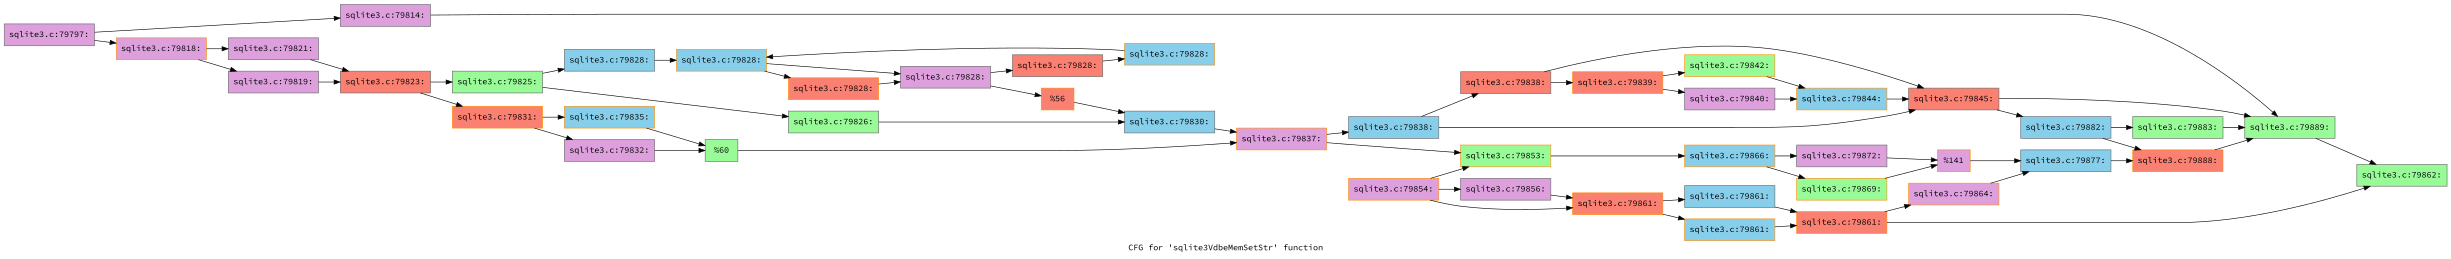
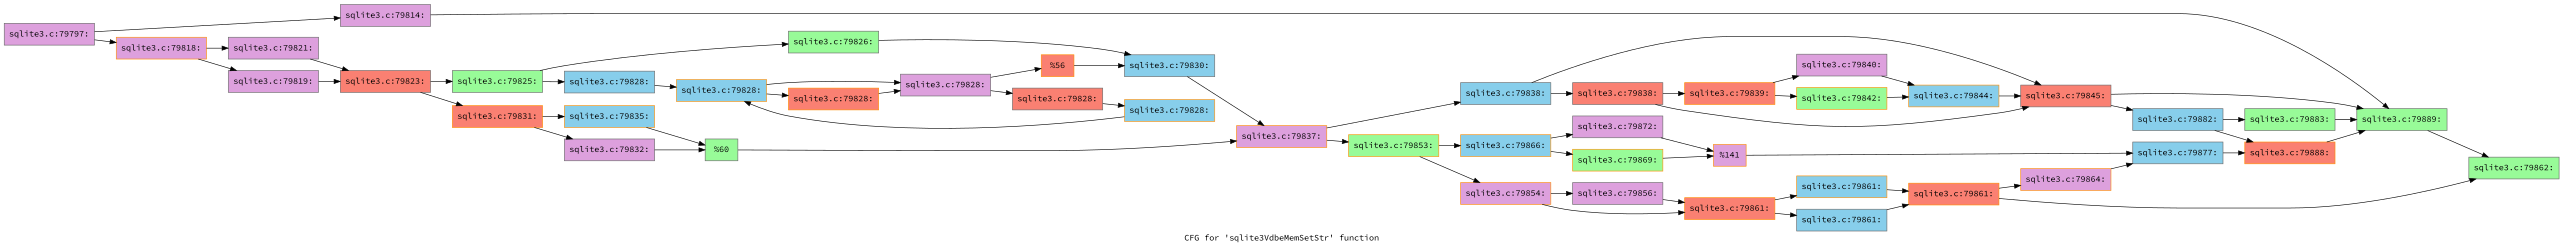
  digraph {
    fontname="Source Code Pro"
    label="CFG for 'sqlite3VdbeMemSetStr' function"
    rankdir=LR
    node [color=gray40 fillcolor=plum fontname="Source Code Pro" shape=record style=filled]
    edge [fontname="Source Code Pro"]
    n1 [label="{sqlite3.c:79797:}"]
    n2 [color=darkorange label="{sqlite3.c:79818:}"]
    n3 [label="{sqlite3.c:79814:}"]
    n4 [label="{sqlite3.c:79819:}"]
    n5 [label="{sqlite3.c:79821:}"]
    n6 [fillcolor=palegreen label="{sqlite3.c:79889:}"]
    n7 [fillcolor=salmon label="{sqlite3.c:79823:}"]
    n8 [fillcolor=palegreen label="{sqlite3.c:79862:}"]
    n9 [fillcolor=palegreen label="{sqlite3.c:79825:}"]
    n10 [color=darkorange fillcolor=salmon label="{sqlite3.c:79831:}"]
    n11 [fillcolor=palegreen label="{sqlite3.c:79826:}"]
    n12 [fillcolor=skyblue label="{sqlite3.c:79828:}"]
    n13 [label="{sqlite3.c:79832:}"]
    n14 [color=darkorange fillcolor=skyblue label="{sqlite3.c:79835:}"]
    n15 [fillcolor=skyblue label="{sqlite3.c:79830:}"]
    n16 [color=darkorange fillcolor=skyblue label="{sqlite3.c:79828:}"]
    n17 [fillcolor=palegreen label="{%60}"]
    n18 [color=darkorange label="{sqlite3.c:79837:}"]
    n19 [color=darkorange fillcolor=salmon label="{sqlite3.c:79828:}"]
    n20 [label="{sqlite3.c:79828:}"]
    n21 [fillcolor=skyblue label="{sqlite3.c:79838:}"]
    n22 [color=darkorange fillcolor=palegreen label="{sqlite3.c:79853:}"]
    n23 [fillcolor=salmon label="{sqlite3.c:79828:}"]
    n24 [color=darkorange fillcolor=salmon label="{%56}"]
    n25 [color=darkorange fillcolor=skyblue label="{sqlite3.c:79828:}"]
    n26 [fillcolor=salmon label="{sqlite3.c:79838:}"]
    n27 [fillcolor=salmon label="{sqlite3.c:79845:}"]
    n28 [color=darkorange label="{sqlite3.c:79854:}"]
    n29 [color=darkorange fillcolor=skyblue label="{sqlite3.c:79866:}"]
    n30 [color=darkorange fillcolor=salmon label="{sqlite3.c:79839:}"]
    n31 [fillcolor=skyblue label="{sqlite3.c:79882:}"]
    n32 [label="{sqlite3.c:79856:}"]
    n33 [color=darkorange fillcolor=salmon label="{sqlite3.c:79861:}"]
    n34 [color=darkorange fillcolor=palegreen label="{sqlite3.c:79869:}"]
    n35 [label="{sqlite3.c:79872:}"]
    n36 [label="{sqlite3.c:79840:}"]
    n37 [color=darkorange fillcolor=palegreen label="{sqlite3.c:79842:}"]
    n38 [color=darkorange fillcolor=skyblue label="{sqlite3.c:79844:}"]
    n39 [fillcolor=skyblue label="{sqlite3.c:79861:}"]
    n40 [color=darkorange fillcolor=skyblue label="{sqlite3.c:79861:}"]
    n41 [color=darkorange label="{%141}"]
    n42 [color=darkorange fillcolor=salmon label="{sqlite3.c:79861:}"]
    n43 [color=darkorange label="{sqlite3.c:79864:}"]
    n44 [fillcolor=skyblue label="{sqlite3.c:79877:}"]
    n45 [color=darkorange fillcolor=salmon label="{sqlite3.c:79888:}"]
    n46 [fillcolor=palegreen label="{sqlite3.c:79883:}"]
    n1 -> n2
    n1 -> n3
    n2 -> n4
    n2 -> n5
    n3 -> n6
    n4 -> n7
    n5 -> n7
    n6 -> n8
    n7 -> n9
    n7 -> n10
    n9 -> n11
    n9 -> n12
    n10 -> n13
    n10 -> n14
    n11 -> n15
    n12 -> n16
    n13 -> n17
    n14 -> n17
    n15 -> n18
    n16 -> n19
    n16 -> n20
    n17 -> n18
    n18 -> n21
    n18 -> n22
    n19 -> n20
    n20 -> n23
    n20 -> n24
    n21 -> n26
    n21 -> n27
-   n28 -> n22
+   n22 -> n28
    n22 -> n29
    n23 -> n25
    n24 -> n15
    n25 -> n16
    n26 -> n27
    n26 -> n30
    n27 -> n6
    n27 -> n31
    n28 -> n32
    n28 -> n33
    n29 -> n34
    n29 -> n35
    n30 -> n36
    n30 -> n37
    n31 -> n45
    n31 -> n46
    n32 -> n33
    n33 -> n39
    n33 -> n40
    n34 -> n41
    n35 -> n41
    n36 -> n38
    n37 -> n38
    n38 -> n27
    n39 -> n42
    n40 -> n42
    n41 -> n44
    n42 -> n8
    n42 -> n43
    n43 -> n44
    n44 -> n45
    n45 -> n6
    n46 -> n6
  }
